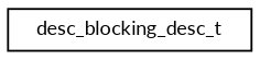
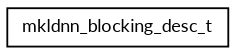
  digraph {
    rankdir=LR
    fontname=Lato
-   n1 [color=black fillcolor=white fontname=Lato fontsize=10 height=0.2 label=desc_blocking_desc_t shape=record style=filled width=0.4]
+   n1 [color=black fillcolor=white fontname=Lato fontsize=10 height=0.2 label=mkldnn_blocking_desc_t shape=record style=filled width=0.4]
  }
